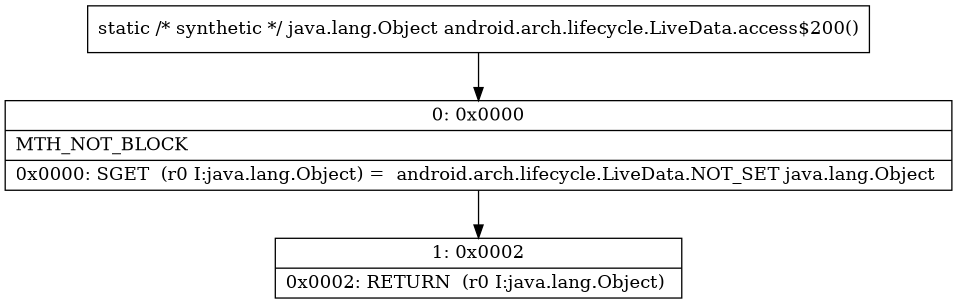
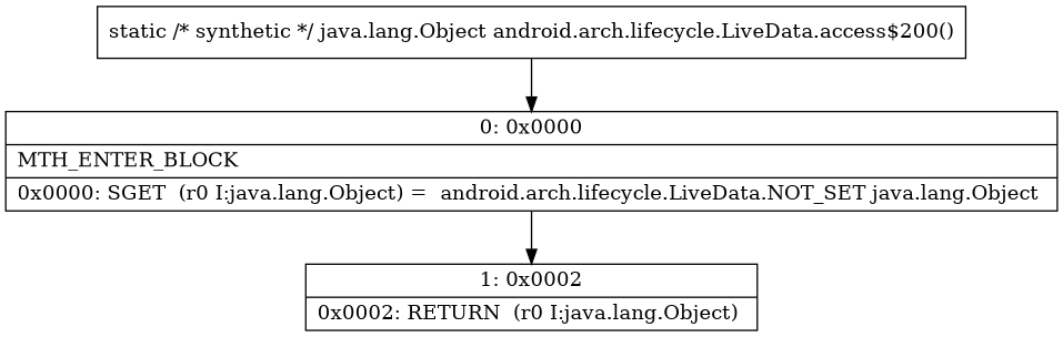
  digraph {
    node [shape=record]
-   n1 [label="{0\:\ 0x0000|MTH_NOT_BLOCK\l|0x0000: SGET  (r0 I:java.lang.Object) =  android.arch.lifecycle.LiveData.NOT_SET java.lang.Object \l}"]
+   n1 [label="{0\:\ 0x0000|MTH_ENTER_BLOCK\l|0x0000: SGET  (r0 I:java.lang.Object) =  android.arch.lifecycle.LiveData.NOT_SET java.lang.Object \l}"]
    n2 [label="{1\:\ 0x0002|0x0002: RETURN  (r0 I:java.lang.Object) \l}"]
    n3 [label="{static \/* synthetic *\/ java.lang.Object android.arch.lifecycle.LiveData.access$200() }"]
    n1 -> n2
    n3 -> n1
  }
